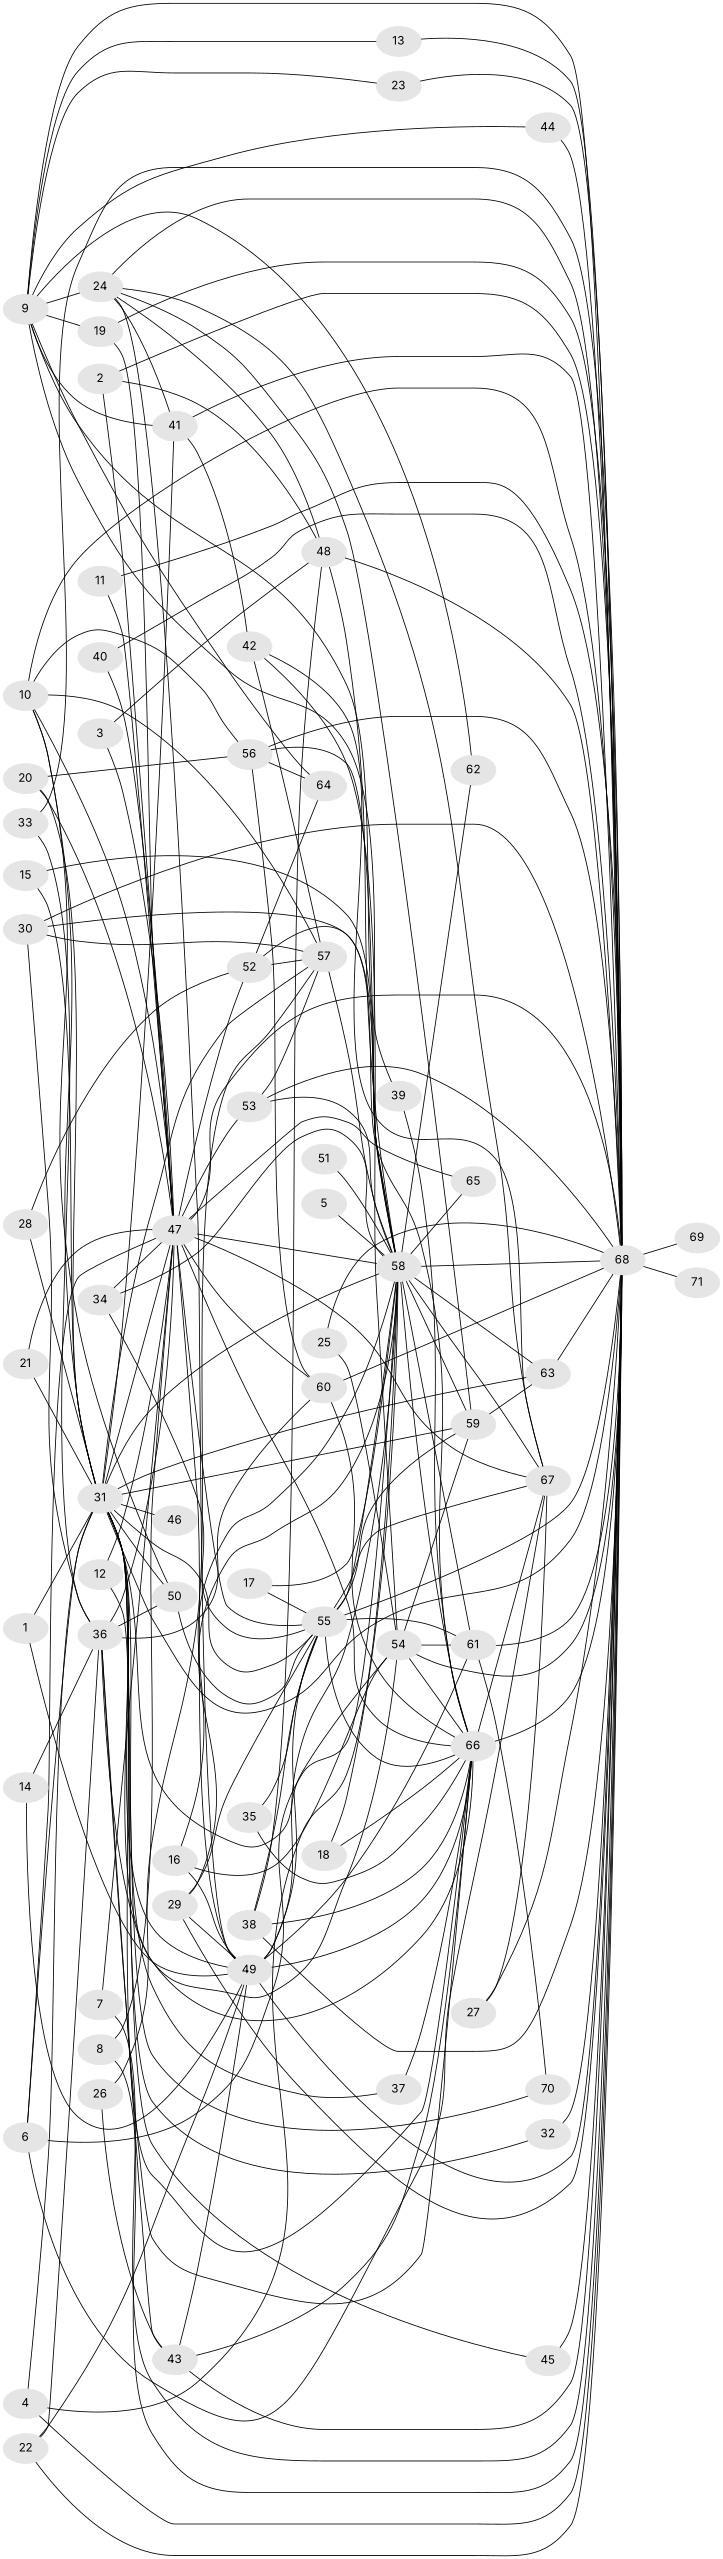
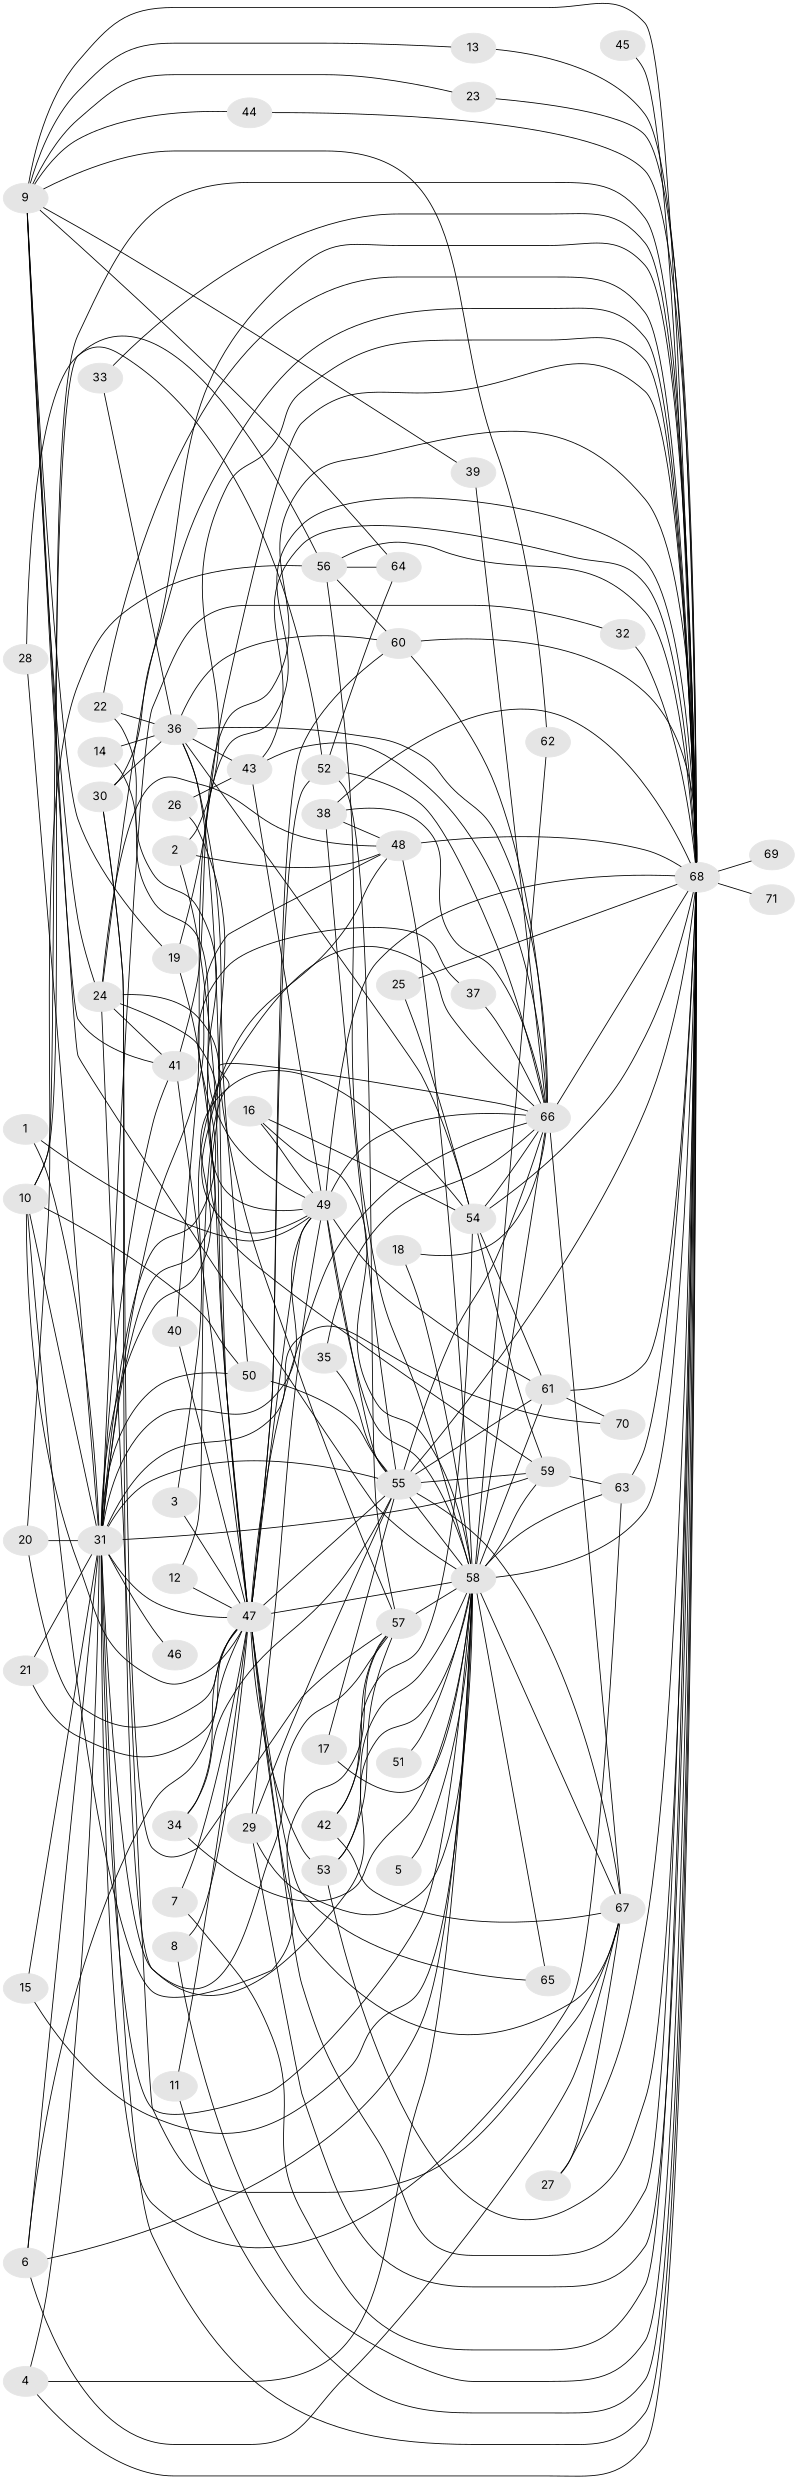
  graph {
    fontname=Inter
    rankdir=LR
    node [color=gray90 fontname=Inter style=filled]
    edge [fontname=Inter weight=1.0]
    1
    31
    49
    47
    68
    58
    41
    50
    57
    66
    54
    55
    59
    32
    37
    45
    46
    63
    70
    61
    2
    48
    67
    52
    60
    53
    65
    69
    71
    3
    4
    62
    5
    6
    7
    8
    9
    13
    19
    23
    24
    39
    44
    64
    10
    56
    11
    12
    14
    36
    43
    15
    16
    17
    18
    20
    21
    22
    25
    26
    27
    28
    29
    30
    33
    34
    35
    38
    40
    42
    51
    1 -- 31
    1 -- 49
    31 -- 49
    31 -- 47 [weight=2.0]
    31 -- 68 [weight=2.0]
    31 -- 58 [weight=2.0]
    31 -- 41 [weight=2.0]
    31 -- 50
    31 -- 57 [weight=2.0]
    31 -- 66
    31 -- 54
    31 -- 55
    31 -- 59
    31 -- 32
    31 -- 37
-   31 -- 45
+   31 -- 48
    31 -- 46
    31 -- 63
    31 -- 70
    49 -- 68 [weight=2.0]
    49 -- 58 [weight=2.0]
    49 -- 66
    49 -- 55
    49 -- 61
    47 -- 49 [weight=2.0]
    47 -- 68 [weight=5.0]
    47 -- 58 [weight=4.0]
    47 -- 66 [weight=4.0]
    47 -- 55 [weight=2.0]
    47 -- 67
    47 -- 52
    47 -- 60
    47 -- 53
    47 -- 65
    68 -- 69
    68 -- 71
    58 -- 68 [weight=4.0]
    58 -- 66 [weight=2.0]
    58 -- 59
    58 -- 63
    58 -- 61
    58 -- 67 [weight=2.0]
    58 -- 65
    58 -- 62
-   41 -- 42
+   41 -- 47
    41 -- 68
    50 -- 55
    57 -- 58
    66 -- 68 [weight=2.0]
    66 -- 67
    54 -- 68
    54 -- 66
    54 -- 59
    54 -- 61
    55 -- 68 [weight=2.0]
    55 -- 58 [weight=2.0]
    55 -- 66
    55 -- 59 [weight=2.0]
    55 -- 61
    55 -- 67
    59 -- 63
    32 -- 68 [weight=2.0]
    37 -- 66
    45 -- 68
    63 -- 68
    61 -- 68
    61 -- 70
    2 -- 47
    2 -- 68
    2 -- 48
    48 -- 68
    48 -- 58 [weight=2.0]
    52 -- 57
    52 -- 66
    52 -- 64
    60 -- 68
    60 -- 66
    53 -- 68
    53 -- 58
    53 -- 57
    3 -- 47
    3 -- 48
    4 -- 31
    4 -- 68
    4 -- 58
    5 -- 58
    6 -- 31
    6 -- 47
    6 -- 58
    6 -- 67
    7 -- 47
    7 -- 68
    8 -- 47
    8 -- 68
    9 -- 68
    9 -- 58 [weight=2.0]
    9 -- 41
    9 -- 62
    9 -- 13
    9 -- 19
    9 -- 23
    9 -- 24
    9 -- 39
    9 -- 44
    9 -- 64
    13 -- 68
    19 -- 47
    19 -- 68
    23 -- 68
    24 -- 49
    24 -- 68
    24 -- 41
    24 -- 59
    24 -- 48
    24 -- 67
    39 -- 66
    44 -- 68
    10 -- 31
    10 -- 47
    10 -- 68 [weight=2.0]
    10 -- 50
    10 -- 57
    10 -- 56
    56 -- 68
    56 -- 58
    56 -- 60
    56 -- 64
    11 -- 47
    11 -- 68
    12 -- 47
    12 -- 66
    14 -- 49
    14 -- 36
    36 -- 47 [weight=2.0]
    36 -- 50
    36 -- 66
    36 -- 54
    36 -- 60
    36 -- 43
    43 -- 49
    43 -- 68
    43 -- 66
    15 -- 31
    15 -- 58
    16 -- 49
    16 -- 58
    16 -- 54
    17 -- 58
    17 -- 55
    18 -- 58
    18 -- 66
    20 -- 31
    20 -- 47
    20 -- 56
    21 -- 31
    21 -- 47
    22 -- 49
    22 -- 68
    22 -- 36
    25 -- 68
    25 -- 54
    26 -- 57
    26 -- 43
    27 -- 68
    27 -- 67
    28 -- 31
    28 -- 52
    29 -- 49
    29 -- 68
    29 -- 58
    29 -- 55
    30 -- 68 [weight=2.0]
    30 -- 58
    30 -- 57
    30 -- 36
    33 -- 68 [weight=2.0]
    33 -- 36
    34 -- 47
    34 -- 58
    34 -- 55
    35 -- 66
    35 -- 55
    38 -- 68
    38 -- 66
    38 -- 55
    38 -- 48
    40 -- 47
    40 -- 68
    42 -- 57
    42 -- 54
    42 -- 67
    51 -- 58
  }
